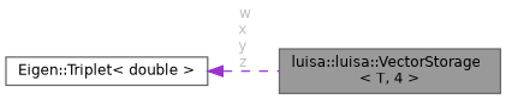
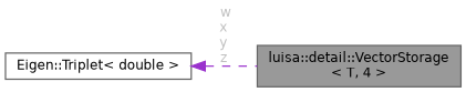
  digraph {
    rankdir=LR
    node [color=gray40 fontname=Helvetica fontsize=10 shape=box style=filled]
-   n1 [fillcolor=grey60 fontcolor=black height=0.2 label="luisa::luisa::VectorStorage\l\< T, 4 \>" width=0.4]
+   n1 [fillcolor=grey60 fontcolor=black height=0.2 label="luisa::detail::VectorStorage\l\< T, 4 \>" width=0.4]
    n2 [fillcolor=white height=0.2 label="Eigen::Triplet\< double \>" width=0.4]
    n2 -> n1 [color=darkorchid3 dir=back fontcolor=grey fontname=Helvetica fontsize=10 label=" w\nx\ny\nz" labelfontname=Helvetica labelfontsize=10 style=dashed]
  }
